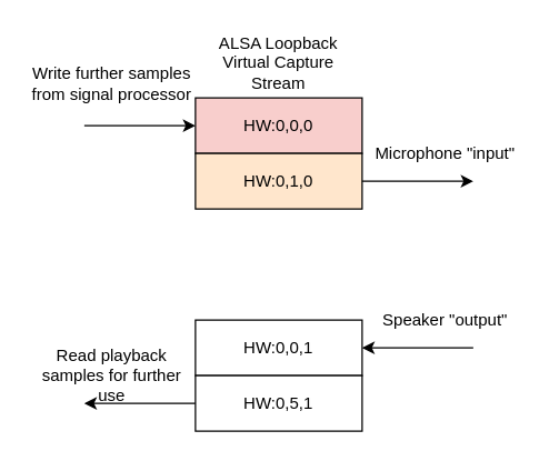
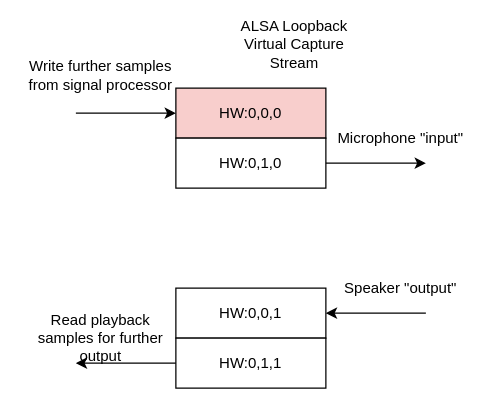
  <mxCell id="0" />
  <mxCell id="1" parent="0" />
  <mxCell id="2" value="HW:0,0,0" style="rounded=0;whiteSpace=wrap;html=1;fillColor=#f8cecc;" vertex="1" parent="1"><mxGeometry x="140" y="70" width="120" height="40" as="geometry" /></mxCell>
- <mxCell id="3" value="HW:0,1,0" style="rounded=0;whiteSpace=wrap;html=1;fillColor=#ffe6cc;" vertex="1" parent="1"><mxGeometry x="140" y="110" width="120" height="40" as="geometry" /></mxCell>
+ <mxCell id="3" value="HW:0,1,0" style="rounded=0;whiteSpace=wrap;html=1;" vertex="1" parent="1"><mxGeometry x="140" y="110" width="120" height="40" as="geometry" /></mxCell>
  <mxCell id="4" value="HW:0,0,1" style="rounded=0;whiteSpace=wrap;html=1;" vertex="1" parent="1"><mxGeometry x="140" y="230" width="120" height="40" as="geometry" /></mxCell>
- <mxCell id="5" value="HW:0,5,1" style="rounded=0;whiteSpace=wrap;html=1;" vertex="1" parent="1"><mxGeometry x="140" y="270" width="120" height="40" as="geometry" /></mxCell>
- <mxCell id="6" value="ALSA Loopback Virtual Capture Stream" style="text;html=1;strokeColor=none;fillColor=none;align=center;verticalAlign=middle;whiteSpace=wrap;rounded=0;" vertex="1" parent="1"><mxGeometry x="140" y="20" width="120" height="50" as="geometry" /></mxCell>
+ <mxCell id="5" value="HW:0,1,1" style="rounded=0;whiteSpace=wrap;html=1;" vertex="1" parent="1"><mxGeometry x="140" y="270" width="120" height="40" as="geometry" /></mxCell>
+ <mxCell id="6" value="ALSA Loopback Virtual Capture Stream" style="text;html=1;strokeColor=none;fillColor=none;align=center;verticalAlign=middle;whiteSpace=wrap;rounded=0;" vertex="1" parent="1"><mxGeometry x="175" y="10" width="120" height="50" as="geometry" /></mxCell>
  <mxCell id="7" value="" style="endArrow=classic;html=1;entryX=0;entryY=0.5;entryDx=0;entryDy=0;" edge="1" parent="1" target="2"><mxGeometry width="50" height="50" relative="1" as="geometry"><mxPoint x="60" y="90" as="sourcePoint" /><mxPoint x="120" y="120" as="targetPoint" /></mxGeometry></mxCell>
  <mxCell id="8" value="" style="endArrow=classic;html=1;entryX=1;entryY=0.5;entryDx=0;entryDy=0;" edge="1" parent="1" target="4"><mxGeometry width="50" height="50" relative="1" as="geometry"><mxPoint x="340" y="250" as="sourcePoint" /><mxPoint x="290" y="200" as="targetPoint" /></mxGeometry></mxCell>
  <mxCell id="9" value="Write further samples from signal processor" style="text;html=1;strokeColor=none;fillColor=none;align=center;verticalAlign=middle;whiteSpace=wrap;rounded=0;" vertex="1" parent="1"><mxGeometry x="20" y="40" width="120" height="40" as="geometry" /></mxCell>
  <mxCell id="10" value="" style="endArrow=classic;html=1;exitX=0;exitY=0.5;exitDx=0;exitDy=0;" edge="1" parent="1" source="5"><mxGeometry width="50" height="50" relative="1" as="geometry"><mxPoint x="180" y="320" as="sourcePoint" /><mxPoint x="60" y="290" as="targetPoint" /></mxGeometry></mxCell>
  <mxCell id="11" value="" style="endArrow=classic;html=1;exitX=1;exitY=0.5;exitDx=0;exitDy=0;" edge="1" parent="1" source="3"><mxGeometry width="50" height="50" relative="1" as="geometry"><mxPoint x="270" y="129.5" as="sourcePoint" /><mxPoint x="340" y="130" as="targetPoint" /></mxGeometry></mxCell>
- <mxCell id="12" value="Read playback samples for further use" style="text;html=1;strokeColor=none;fillColor=none;align=center;verticalAlign=middle;whiteSpace=wrap;rounded=0;" vertex="1" parent="1"><mxGeometry x="20" y="250" width="120" height="40" as="geometry" /></mxCell>
+ <mxCell id="12" value="Read playback samples for further output" style="text;html=1;strokeColor=none;fillColor=none;align=center;verticalAlign=middle;whiteSpace=wrap;rounded=0;" vertex="1" parent="1"><mxGeometry x="20" y="250" width="120" height="40" as="geometry" /></mxCell>
  <mxCell id="13" value="Microphone &quot;input&quot;" style="text;html=1;strokeColor=none;fillColor=none;align=center;verticalAlign=middle;whiteSpace=wrap;rounded=0;" vertex="1" parent="1"><mxGeometry x="260" y="90" width="120" height="40" as="geometry" /></mxCell>
  <mxCell id="14" value="Speaker &quot;output&quot;" style="text;html=1;strokeColor=none;fillColor=none;align=center;verticalAlign=middle;whiteSpace=wrap;rounded=0;" vertex="1" parent="1"><mxGeometry x="260" y="210" width="120" height="40" as="geometry" /></mxCell>
